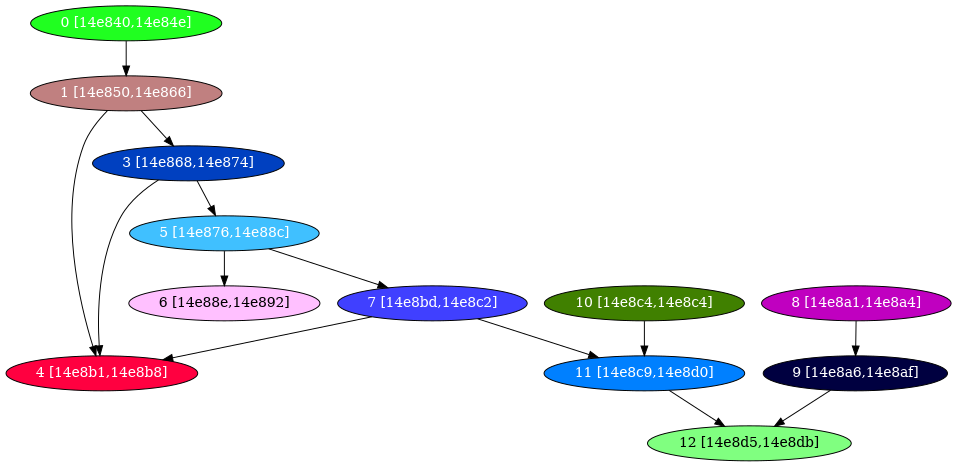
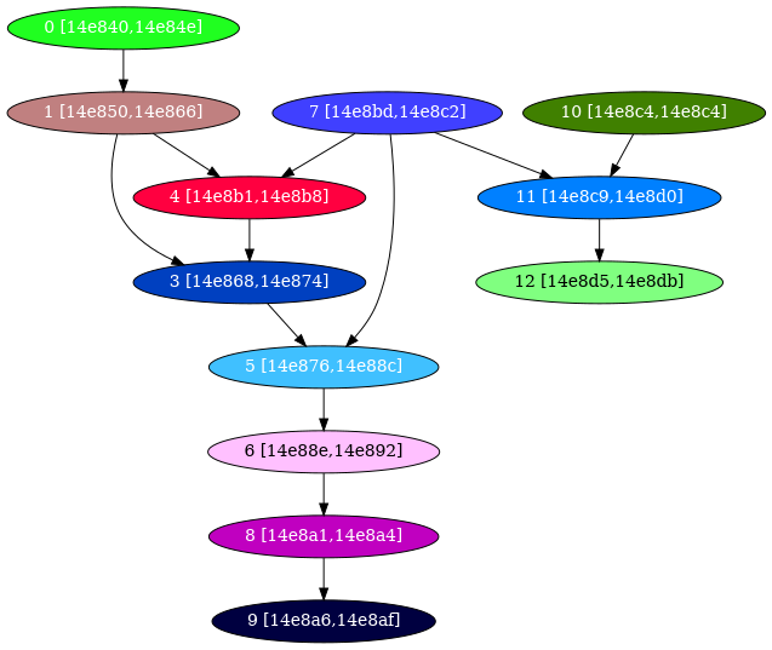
  digraph {
    node [fontcolor="#ffffff" shape=oval style=filled]
    n1 [fillcolor="#20FF20" label="0 [14e840,14e84e]"]
    n2 [fillcolor="#C08080" label="1 [14e850,14e866]"]
    n3 [fillcolor="#0040C0" label="3 [14e868,14e874]"]
    n4 [fillcolor="#FF0040" label="4 [14e8b1,14e8b8]"]
    n5 [fillcolor="#40C0FF" label="5 [14e876,14e88c]"]
    n6 [fillcolor="#C000C0" label="8 [14e8a1,14e8a4]"]
    n7 [fillcolor="#000040" label="9 [14e8a6,14e8af]"]
    n8 [fillcolor="#4040FF" label="7 [14e8bd,14e8c2]"]
    n9 [fillcolor="#FFC0FF" fontcolor="#000000" label="6 [14e88e,14e892]"]
    n10 [fillcolor="#0080FF" label="11 [14e8c9,14e8d0]"]
    n11 [fillcolor="#80FF80" fontcolor="#000000" label="12 [14e8d5,14e8db]"]
    n12 [fillcolor="#408000" label="10 [14e8c4,14e8c4]"]
    n1 -> n2
    n2 -> n3
    n2 -> n4
-   n3 -> n4
+   n4 -> n3
    n3 -> n5
-   n5 -> n8
+   n8 -> n5
    n5 -> n9
    n6 -> n7
-   n7 -> n11
    n8 -> n4
    n8 -> n10
+   n9 -> n6
    n10 -> n11
    n12 -> n10
  }
